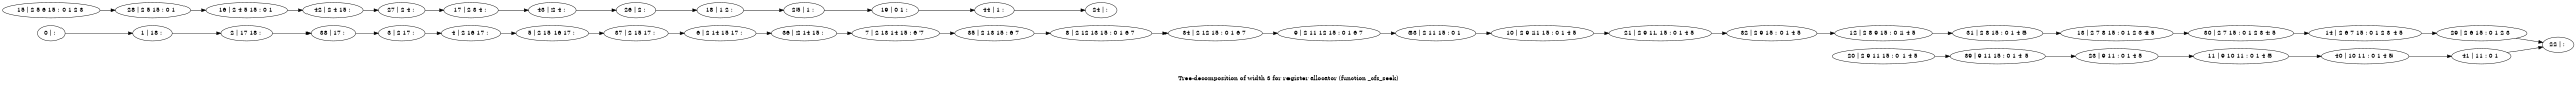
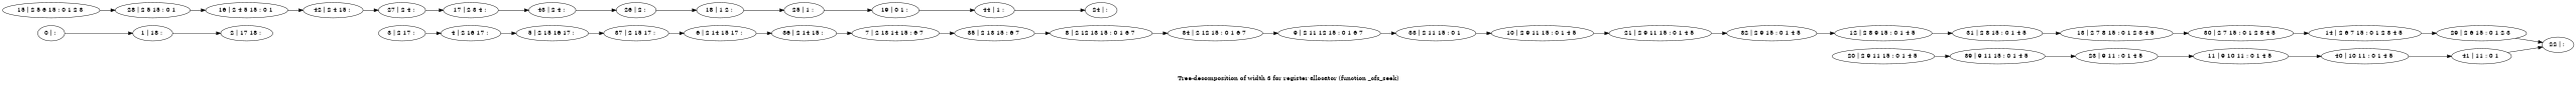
  digraph {
    label="Tree-decomposition of width 3 for register allocator (function _cfs_seek)"
    rankdir=LR
    n1 [label="0 | : "]
    n2 [label="1 | 18 : "]
    n3 [label="2 | 17 18 : "]
-   n4 [label="38 | 17 : "]
    n5 [label="3 | 2 17 : "]
    n6 [label="4 | 2 16 17 : "]
    n7 [label="5 | 2 15 16 17 : "]
    n8 [label="37 | 2 15 17 : "]
    n9 [label="6 | 2 14 15 17 : "]
    n10 [label="36 | 2 14 15 : "]
    n11 [label="7 | 2 13 14 15 : 6 7 "]
    n12 [label="35 | 2 13 15 : 6 7 "]
    n13 [label="8 | 2 12 13 15 : 0 1 6 7 "]
    n14 [label="34 | 2 12 15 : 0 1 6 7 "]
    n15 [label="9 | 2 11 12 15 : 0 1 6 7 "]
    n16 [label="33 | 2 11 15 : 0 1 "]
    n17 [label="10 | 2 9 11 15 : 0 1 4 5 "]
    n18 [label="21 | 2 9 11 15 : 0 1 4 5 "]
    n19 [label="20 | 2 9 11 15 : 0 1 4 5 "]
    n20 [label="39 | 9 11 15 : 0 1 4 5 "]
    n21 [label="32 | 2 9 15 : 0 1 4 5 "]
    n22 [label="11 | 9 10 11 : 0 1 4 5 "]
    n23 [label="40 | 10 11 : 0 1 4 5 "]
    n24 [label="41 | 11 : 0 1 "]
    n25 [label="12 | 2 8 9 15 : 0 1 4 5 "]
    n26 [label="31 | 2 8 15 : 0 1 4 5 "]
    n27 [label="13 | 2 7 8 15 : 0 1 2 3 4 5 "]
    n28 [label="30 | 2 7 15 : 0 1 2 3 4 5 "]
    n29 [label="14 | 2 6 7 15 : 0 1 2 3 4 5 "]
    n30 [label="29 | 2 6 15 : 0 1 2 3 "]
    n31 [label="22 | : "]
    n32 [label="15 | 2 5 6 15 : 0 1 2 3 "]
    n33 [label="28 | 2 5 15 : 0 1 "]
    n34 [label="16 | 2 4 5 15 : 0 1 "]
    n35 [label="42 | 2 4 15 : "]
    n36 [label="27 | 2 4 : "]
    n37 [label="17 | 2 3 4 : "]
    n38 [label="43 | 2 4 : "]
    n39 [label="26 | 2 : "]
    n40 [label="18 | 1 2 : "]
    n41 [label="25 | 1 : "]
    n42 [label="19 | 0 1 : "]
    n43 [label="44 | 1 : "]
    n44 [label="24 | : "]
    n45 [label="23 | 9 11 : 0 1 4 5 "]
    n1 -> n2
    n2 -> n3
-   n3 -> n4
-   n4 -> n5
    n5 -> n6
    n6 -> n7
    n7 -> n8
    n8 -> n9
    n9 -> n10
    n10 -> n11
    n11 -> n12
    n12 -> n13
    n13 -> n14
    n14 -> n15
    n15 -> n16
    n16 -> n17
    n17 -> n18
    n18 -> n21
    n19 -> n20
    n20 -> n45
    n21 -> n25
    n22 -> n23
    n23 -> n24
    n24 -> n31
    n25 -> n26
    n26 -> n27
    n27 -> n28
    n28 -> n29
    n29 -> n30
    n30 -> n31
    n32 -> n33
    n33 -> n34
    n34 -> n35
    n35 -> n36
    n36 -> n37
    n37 -> n38
    n38 -> n39
    n39 -> n40
    n40 -> n41
    n41 -> n42
    n42 -> n43
    n43 -> n44
    n45 -> n22
  }
